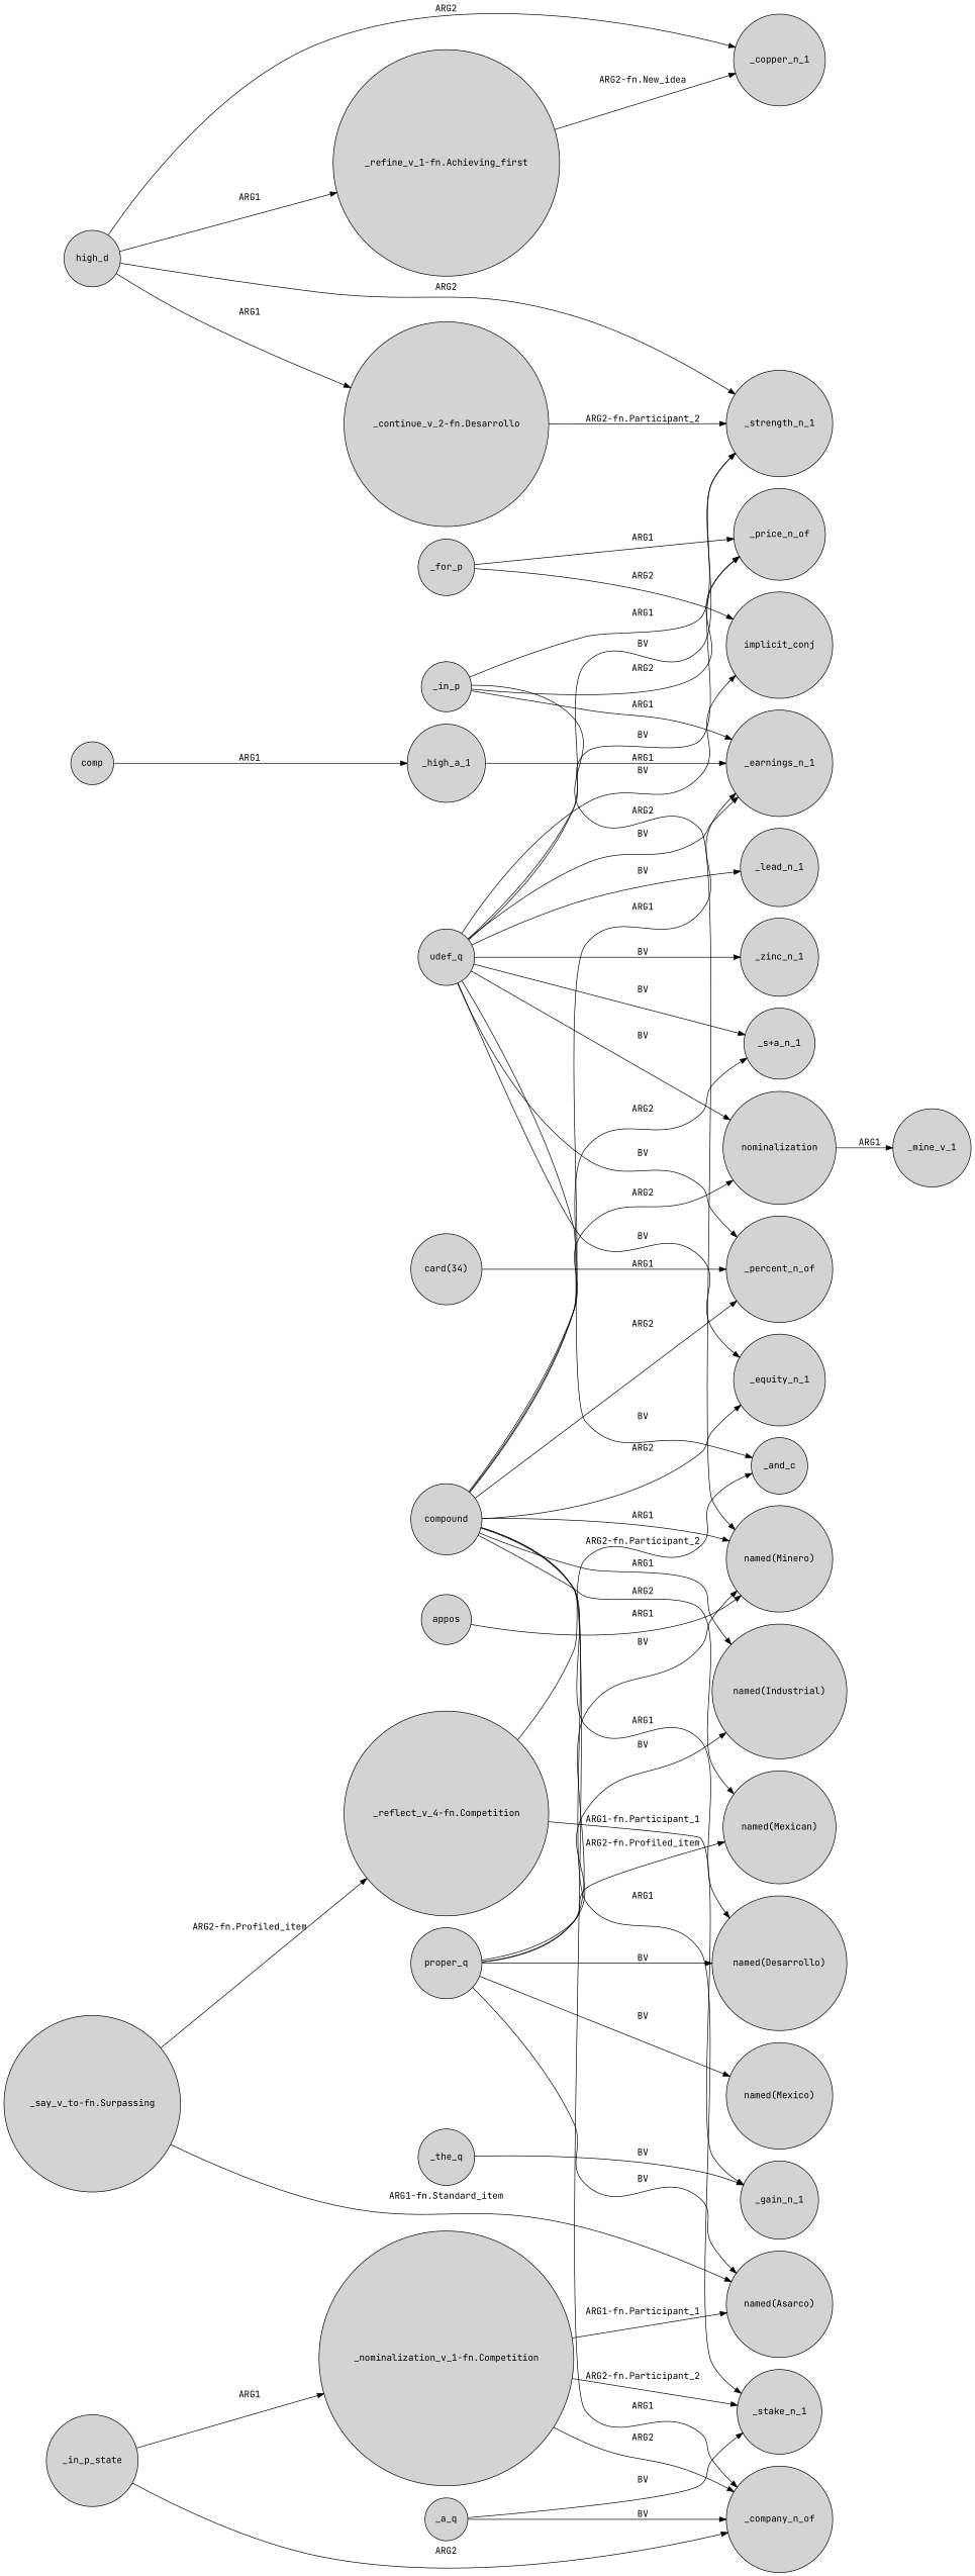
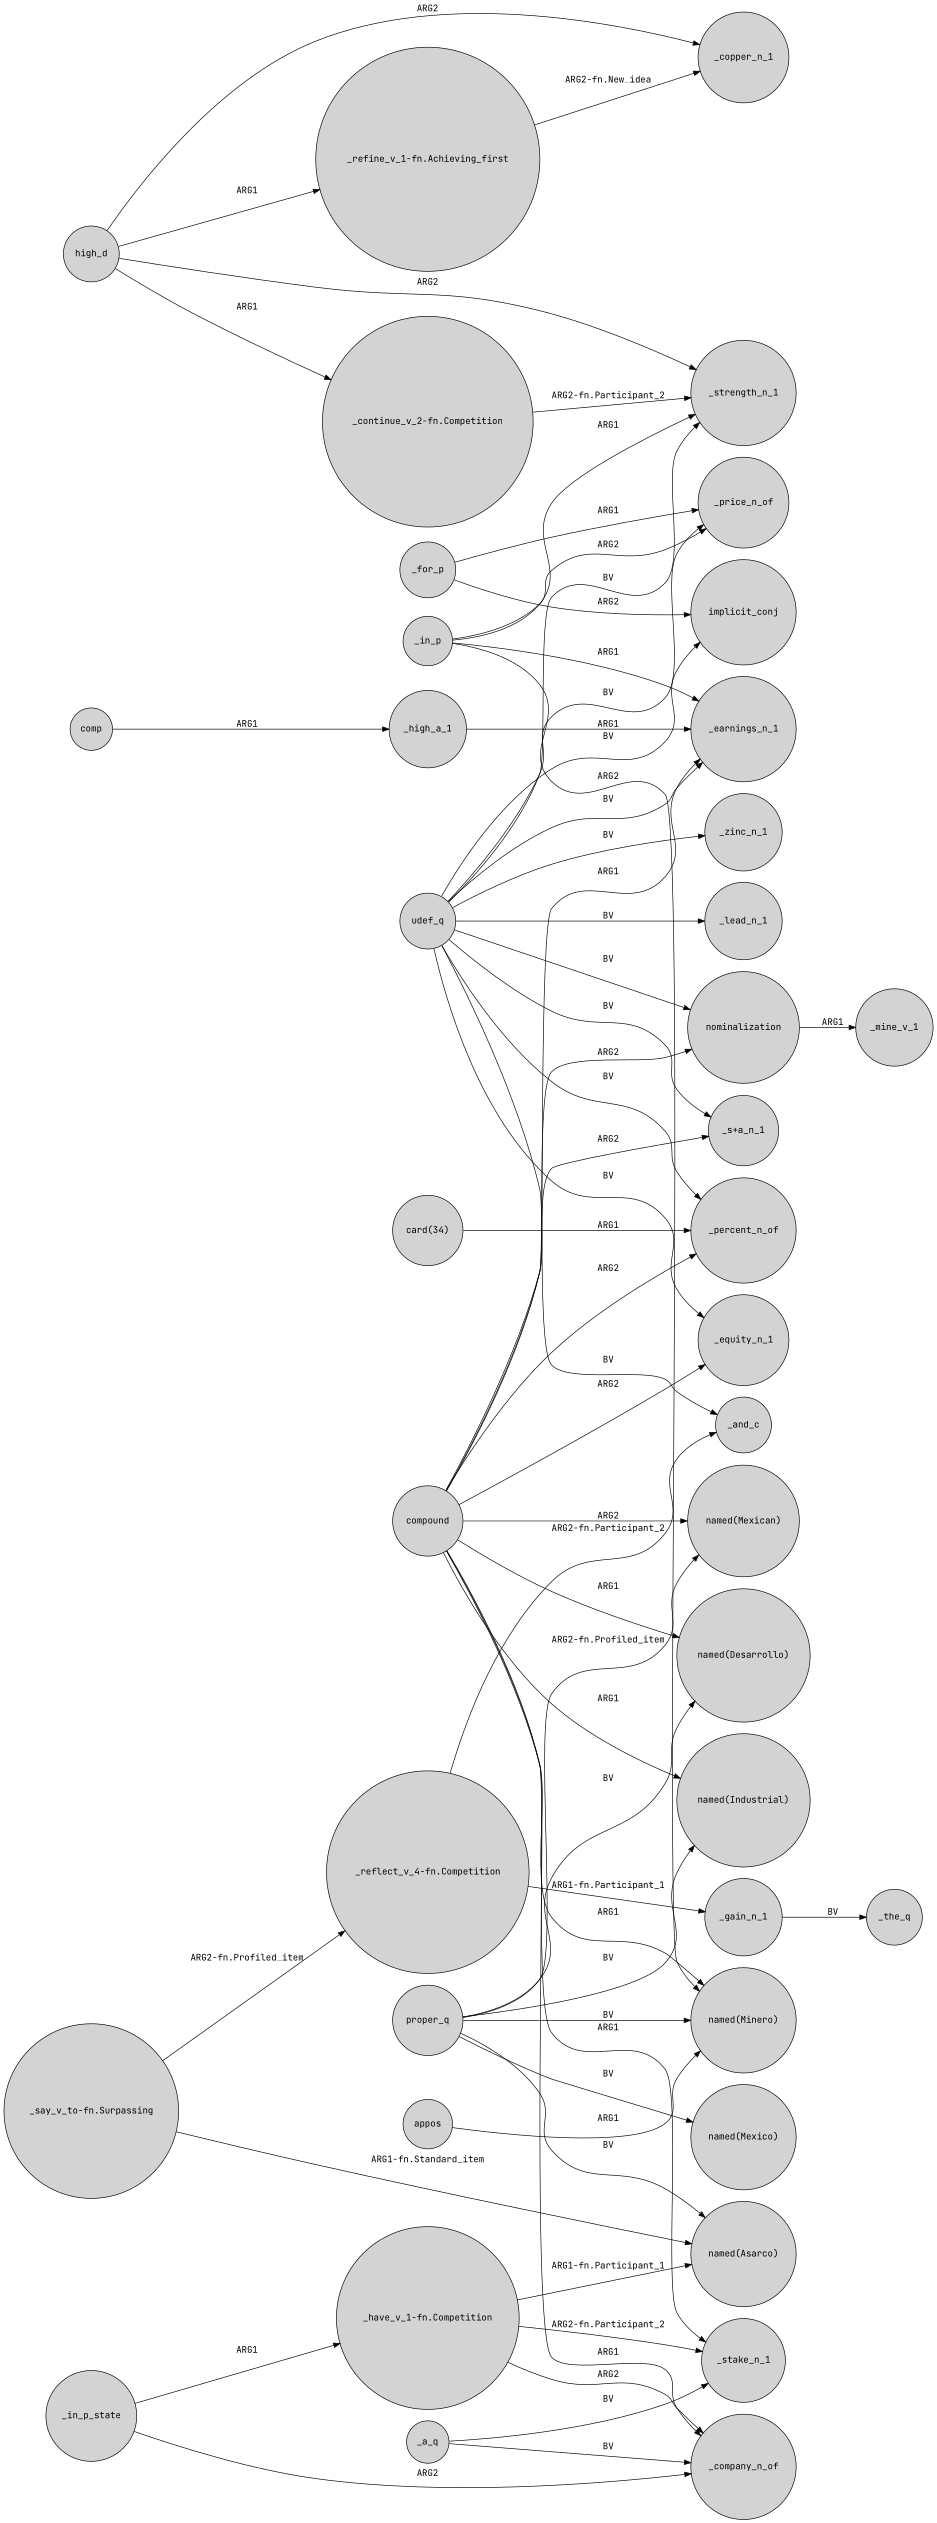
  digraph {
    fontname="JetBrains Mono"
    rankdir=LR
    node [fontname="JetBrains Mono" shape=circle style=filled]
    edge [fontname="JetBrains Mono"]
    _in_p
    _earnings_n_1
    _price_n_of
    "named(Minero)"
    _strength_n_1
    udef_q
    _lead_n_1
    nominalization
    _equity_n_1
    _percent_n_of
    _and_c
    _zinc_n_1
    "_s+a_n_1"
    implicit_conj
    _mine_v_1
    "_say_v_to-fn.Surpassing"
    "named(Asarco)"
    n18 [label="_reflect_v_4-fn.Competition"]
    _gain_n_1
    n20 [label=high_d]
    _copper_n_1
-   "_continue_v_2-fn.Competition" [label="_continue_v_2-fn.Desarrollo"]
+   "_continue_v_2-fn.Competition"
    "_refine_v_1-fn.Achieving_first"
    "card(34)"
    _a_q
    _company_n_of
    _stake_n_1
    compound
    "named(Mexican)"
    "named(Industrial)"
    "named(Desarrollo)"
    proper_q
    "named(Mexico)"
    appos
    _high_a_1
    _the_q
    comp
    _in_p_state
-   "_have_v_1-fn.Competition" [label="_nominalization_v_1-fn.Competition"]
+   "_have_v_1-fn.Competition"
    _for_p
    _in_p -> _earnings_n_1 [label=ARG1]
    _in_p -> _price_n_of [label=ARG2]
    _in_p -> "named(Minero)" [label=ARG2]
    _in_p -> _strength_n_1 [label=ARG1]
    udef_q -> _earnings_n_1 [label=BV]
    udef_q -> _price_n_of [label=BV]
    udef_q -> _strength_n_1 [label=BV]
    udef_q -> _lead_n_1 [label=BV]
    udef_q -> nominalization [label=BV]
    udef_q -> _equity_n_1 [label=BV]
    udef_q -> _percent_n_of [label=BV]
    udef_q -> _and_c [label=BV]
    udef_q -> _zinc_n_1 [label=BV]
    udef_q -> "_s+a_n_1" [label=BV]
    udef_q -> implicit_conj [label=BV]
    nominalization -> _mine_v_1 [label=ARG1]
    "_say_v_to-fn.Surpassing" -> "named(Asarco)" [label="ARG1-fn.Standard_item"]
    "_say_v_to-fn.Surpassing" -> n18 [label="ARG2-fn.Profiled_item"]
    n18 -> _and_c [label="ARG2-fn.Participant_2"]
    n18 -> _gain_n_1 [label="ARG1-fn.Participant_1"]
    n20 -> _strength_n_1 [label=ARG2]
    n20 -> _copper_n_1 [label=ARG2]
    n20 -> "_continue_v_2-fn.Competition" [label=ARG1]
    n20 -> "_refine_v_1-fn.Achieving_first" [label=ARG1]
    "_continue_v_2-fn.Competition" -> _strength_n_1 [label="ARG2-fn.Participant_2"]
    "_refine_v_1-fn.Achieving_first" -> _copper_n_1 [label="ARG2-fn.New_idea"]
    "card(34)" -> _percent_n_of [label=ARG1]
    _a_q -> _company_n_of [label=BV]
    _a_q -> _stake_n_1 [label=BV]
    compound -> _earnings_n_1 [label=ARG1]
    compound -> "named(Minero)" [label=ARG1]
    compound -> nominalization [label=ARG2]
    compound -> _equity_n_1 [label=ARG2]
    compound -> _percent_n_of [label=ARG2]
    compound -> "_s+a_n_1" [label=ARG2]
    compound -> _company_n_of [label=ARG1]
    compound -> _stake_n_1 [label=ARG1]
    compound -> "named(Mexican)" [label=ARG2]
    compound -> "named(Industrial)" [label=ARG1]
    compound -> "named(Desarrollo)" [label=ARG1]
    proper_q -> "named(Minero)" [label=BV]
    proper_q -> "named(Asarco)" [label=BV]
    proper_q -> "named(Mexican)" [label="ARG2-fn.Profiled_item"]
    proper_q -> "named(Industrial)" [label=BV]
    proper_q -> "named(Desarrollo)" [label=BV]
    proper_q -> "named(Mexico)" [label=BV]
    appos -> "named(Minero)" [label=ARG1]
    _high_a_1 -> _earnings_n_1 [label=ARG1]
-   _the_q -> _gain_n_1 [label=BV]
+   _gain_n_1 -> _the_q [label=BV]
    comp -> _high_a_1 [label=ARG1]
    _in_p_state -> _company_n_of [label=ARG2]
    _in_p_state -> "_have_v_1-fn.Competition" [label=ARG1]
    "_have_v_1-fn.Competition" -> "named(Asarco)" [label="ARG1-fn.Participant_1"]
    "_have_v_1-fn.Competition" -> _company_n_of [label=ARG2]
    "_have_v_1-fn.Competition" -> _stake_n_1 [label="ARG2-fn.Participant_2"]
    _for_p -> _price_n_of [label=ARG1]
    _for_p -> implicit_conj [label=ARG2]
  }
